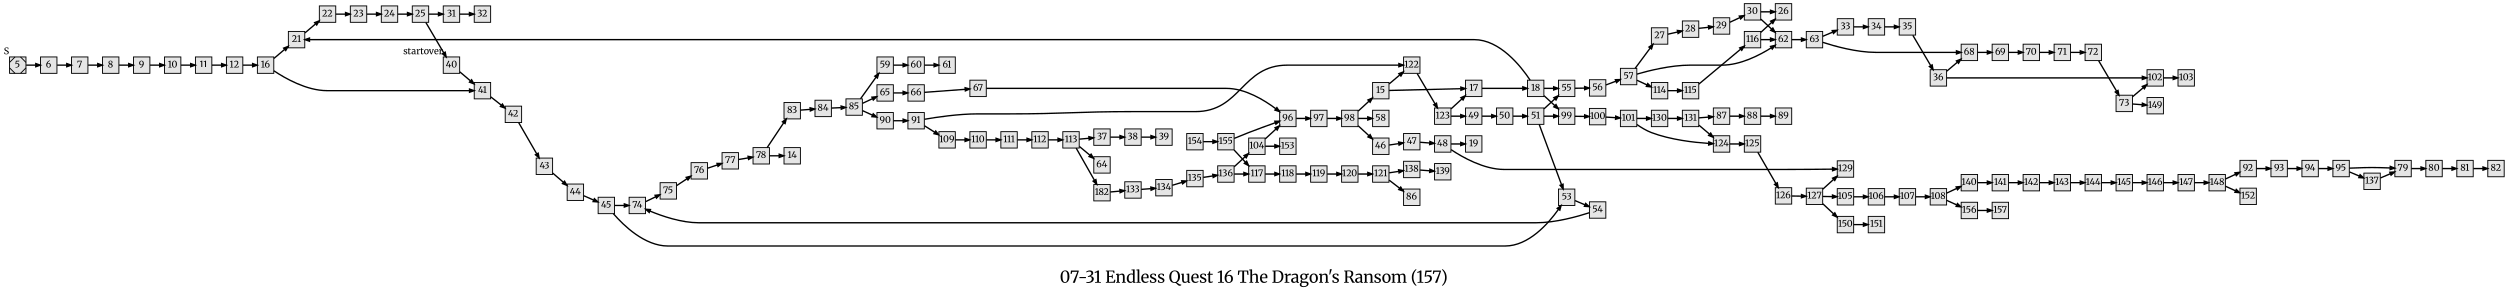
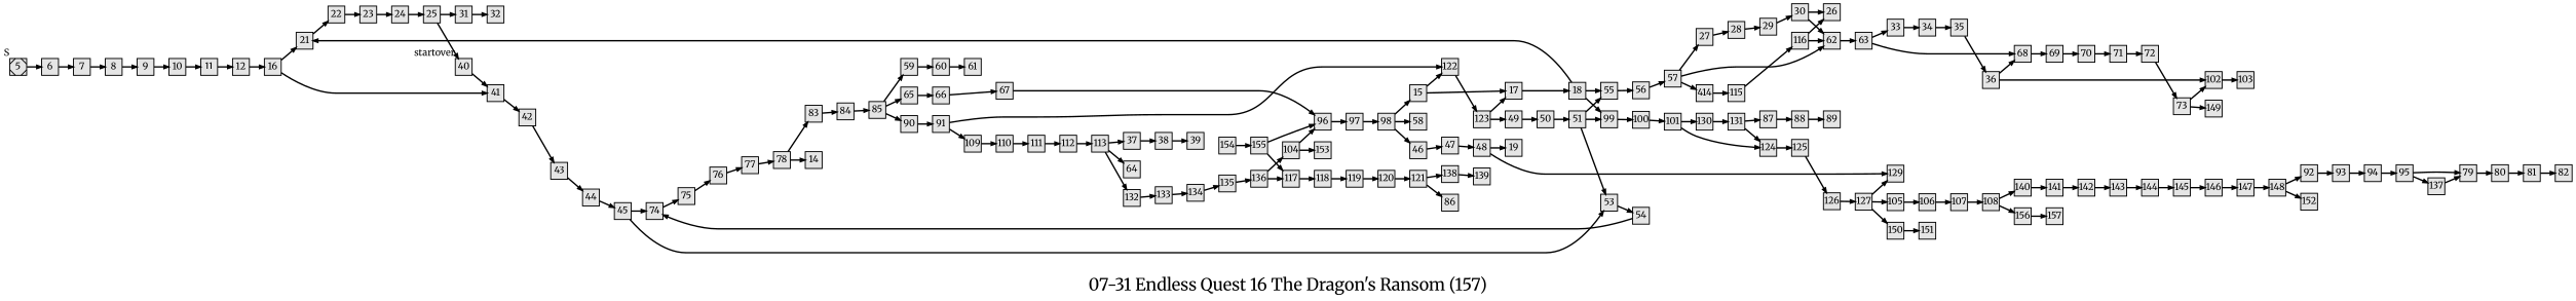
  digraph {
    fontname=Merriweather
    fontsize=36
    label="07-31 Endless Quest 16 The Dragon's Ransom (157)"
    nodesep=0.35
    ordering=out
    rankdir=LR
    ranksep=0.45
    node [fillcolor=grey90 fixedsize=true fontname=Merriweather fontsize=20 labelfloat=true margin="0,0" penwidth=2 regular=true shape=rect style=filled]
    edge [fontname=Merriweather fontsize=12 labelfloat=true penwidth=3]
    5 [shape=Msquare xlabel=S]
    6
    7
    8
    9
    10
    11
    12
    n9 [label=16]
    21
    41
    22
    42
    23
    43
    15
    122
    17
    123
    18
    49
    55
    99
    56
    100
    57
    101
    24
    25
    31
    40 [xlabel=startover]
    32
    27
    28
    29
    30
    26
    62
    63
    33
    68
    34
    35
    36
    102
    69
    103
    70
    37
    38
    39
    44
    45
    74
    53
    75
    54
    76
    46
    47
    48
    19
    129
    50
    51
-   114
+   114 [label=414]
    115
    116
    59
    60
    61
    65
    66
    67
    96
    97
    98
    71
    72
    73
    149
    77
    78
    83
    14
    84
    85
    79
    80
    81
    82
    90
    91
    109
    87
    88
    89
    110
    111
    92
    93
    94
    95
    137
    58
    130
    124
    131
    125
    126
    104
    153
    154
    155
    105
    106
    107
    108
    140
    156
    141
    157
    142
    112
    113
    64
-   132 [label=182]
+   132
    133
    134
    117
    118
    119
    120
    121
    138
    86
    139
    127
    150
    151
    135
    136
    143
    144
    145
    146
    147
    148
    152
    5 -> 6
    6 -> 7
    7 -> 8
    8 -> 9
    9 -> 10
    10 -> 11
    11 -> 12
    12 -> n9
    n9 -> 21
    n9 -> 41
    21 -> 22
    41 -> 42
    22 -> 23
    42 -> 43
    23 -> 24
    43 -> 44
    15 -> 122
    15 -> 17
    122 -> 123
    17 -> 18
    123 -> 17
    123 -> 49
    18 -> 21
    18 -> 55
    18 -> 99
    49 -> 50
    55 -> 56
    99 -> 100
    56 -> 57
    100 -> 101
    57 -> 27
    57 -> 62
    57 -> 114
    101 -> 130
    101 -> 124
    24 -> 25
    25 -> 31
    25 -> 40
    31 -> 32
    40 -> 41
    27 -> 28
    28 -> 29
    29 -> 30
    30 -> 26
    30 -> 62
    62 -> 63
    63 -> 33
    63 -> 68
    33 -> 34
    68 -> 69
    34 -> 35
    35 -> 36
    36 -> 68
    36 -> 102
    102 -> 103
    69 -> 70
    70 -> 71
    37 -> 38
    38 -> 39
    44 -> 45
    45 -> 74
    45 -> 53
    74 -> 75
    53 -> 54
    75 -> 76
    54 -> 74
    76 -> 77
    46 -> 47
    47 -> 48
    48 -> 19
    48 -> 129
    50 -> 51
    51 -> 55
    51 -> 99
    51 -> 53
    114 -> 115
    115 -> 116
    116 -> 26
    116 -> 62
    59 -> 60
    60 -> 61
    65 -> 66
    66 -> 67
    67 -> 96
    96 -> 97
    97 -> 98
    98 -> 15
    98 -> 46
    98 -> 58
    71 -> 72
    72 -> 73
    73 -> 102
    73 -> 149
    77 -> 78
    78 -> 83
    78 -> 14
    83 -> 84
    84 -> 85
    85 -> 59
    85 -> 65
    85 -> 90
    79 -> 80
    80 -> 81
    81 -> 82
    90 -> 91
    91 -> 122
    91 -> 109
    109 -> 110
    87 -> 88
    88 -> 89
    110 -> 111
    111 -> 112
    92 -> 93
    93 -> 94
    94 -> 95
    95 -> 79
    95 -> 137
    137 -> 79
    130 -> 131
    124 -> 125
    131 -> 87
    131 -> 124
    125 -> 126
    126 -> 127
    104 -> 96
    104 -> 153
    154 -> 155
    155 -> 96
    155 -> 117
    105 -> 106
    106 -> 107
    107 -> 108
    108 -> 140
    108 -> 156
    140 -> 141
    156 -> 157
    141 -> 142
    142 -> 143
    112 -> 113
    113 -> 37
    113 -> 64
    113 -> 132
    132 -> 133
    133 -> 134
    134 -> 135
    117 -> 118
    118 -> 119
    119 -> 120
    120 -> 121
    121 -> 138
    121 -> 86
    138 -> 139
    127 -> 129
    127 -> 105
    127 -> 150
    150 -> 151
    135 -> 136
    136 -> 104
    136 -> 117
    143 -> 144
    144 -> 145
    145 -> 146
    146 -> 147
    147 -> 148
    148 -> 92
    148 -> 152
  }
